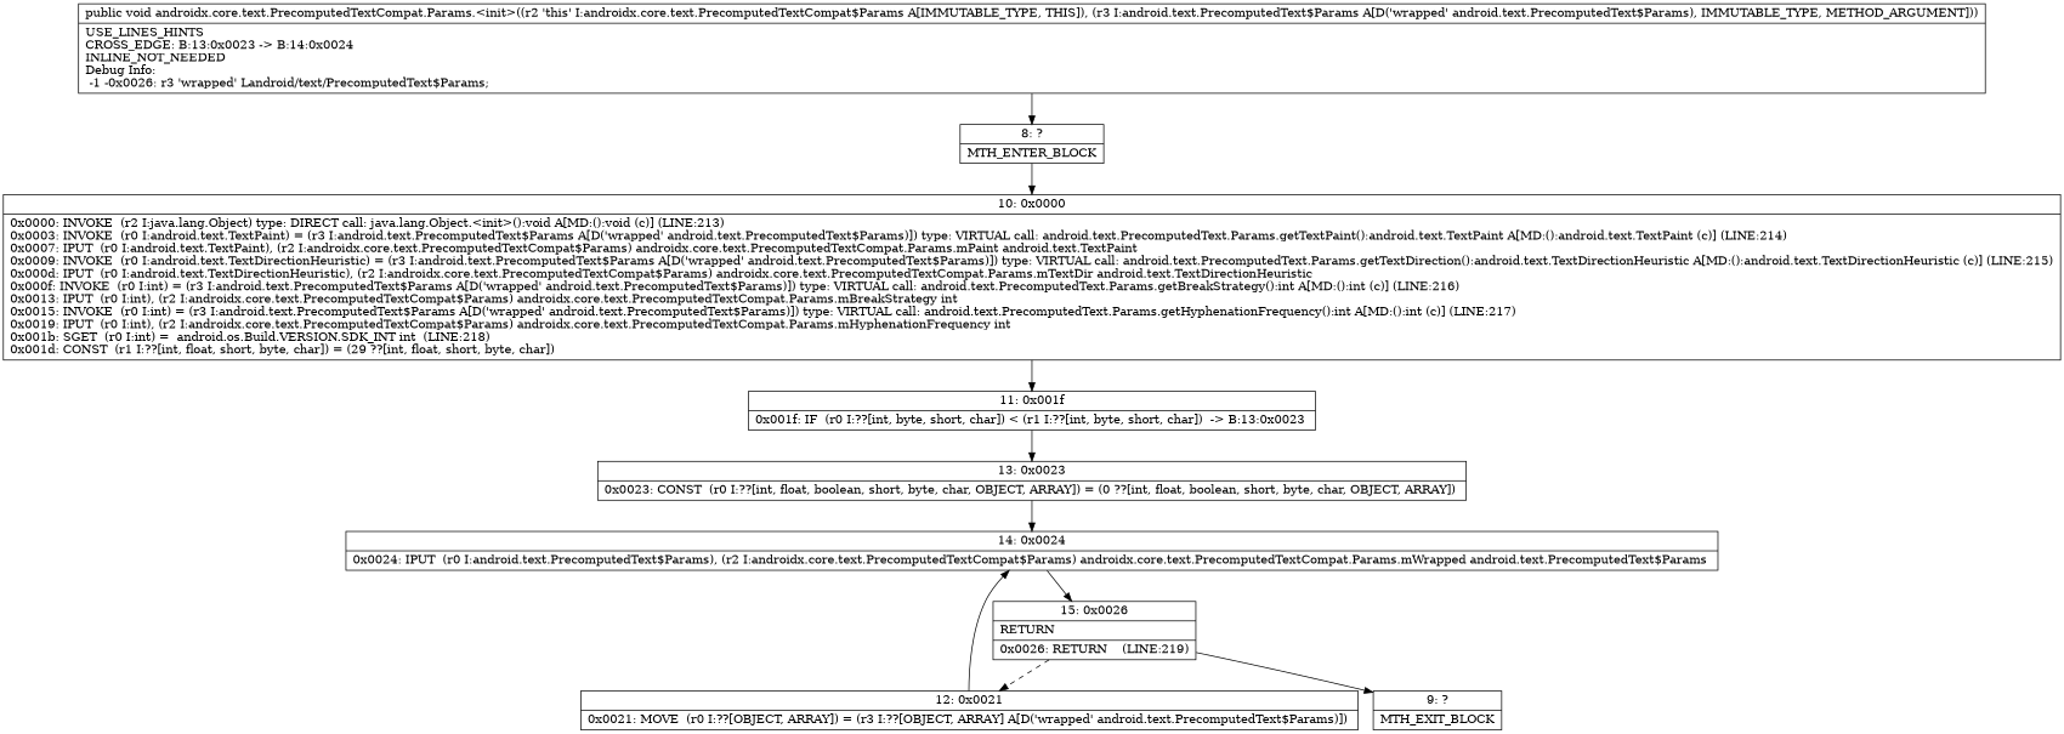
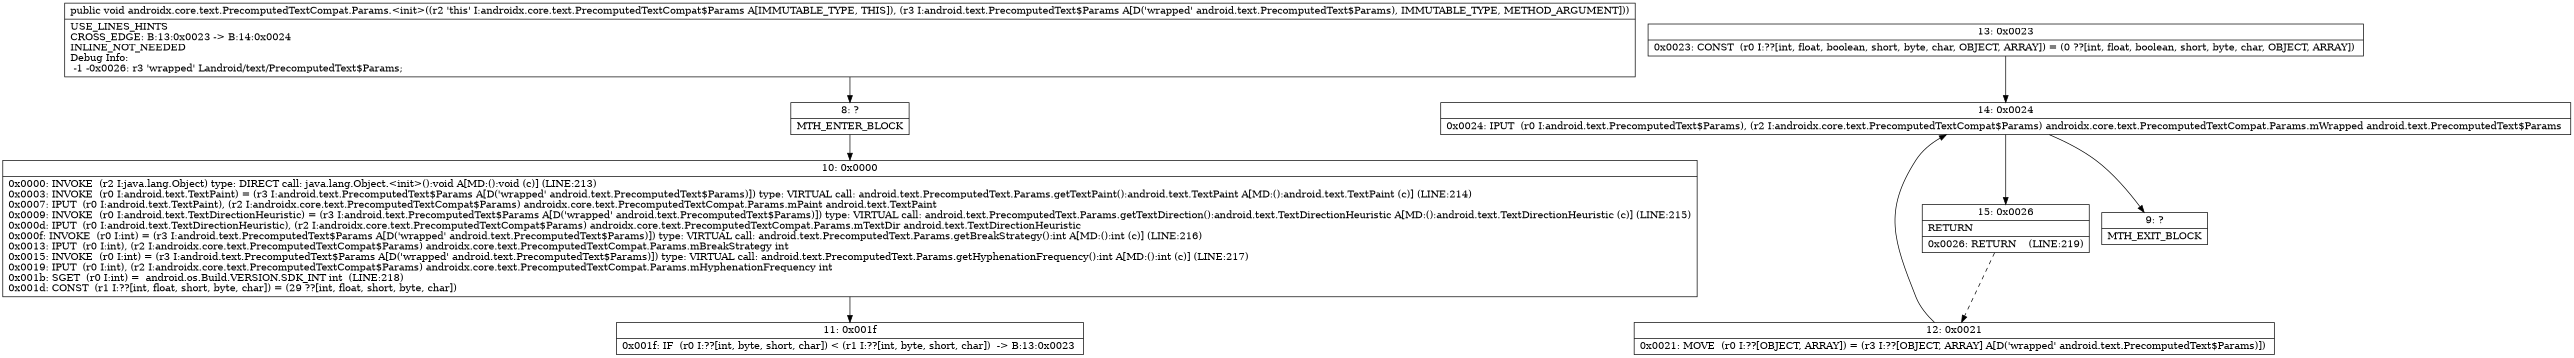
  digraph {
    node [shape=record]
    n1 [label="{8\:\ ?|MTH_ENTER_BLOCK\l}"]
    n2 [label="{10\:\ 0x0000|0x0000: INVOKE  (r2 I:java.lang.Object) type: DIRECT call: java.lang.Object.\<init\>():void A[MD:():void (c)] (LINE:213)\l0x0003: INVOKE  (r0 I:android.text.TextPaint) = (r3 I:android.text.PrecomputedText$Params A[D('wrapped' android.text.PrecomputedText$Params)]) type: VIRTUAL call: android.text.PrecomputedText.Params.getTextPaint():android.text.TextPaint A[MD:():android.text.TextPaint (c)] (LINE:214)\l0x0007: IPUT  (r0 I:android.text.TextPaint), (r2 I:androidx.core.text.PrecomputedTextCompat$Params) androidx.core.text.PrecomputedTextCompat.Params.mPaint android.text.TextPaint \l0x0009: INVOKE  (r0 I:android.text.TextDirectionHeuristic) = (r3 I:android.text.PrecomputedText$Params A[D('wrapped' android.text.PrecomputedText$Params)]) type: VIRTUAL call: android.text.PrecomputedText.Params.getTextDirection():android.text.TextDirectionHeuristic A[MD:():android.text.TextDirectionHeuristic (c)] (LINE:215)\l0x000d: IPUT  (r0 I:android.text.TextDirectionHeuristic), (r2 I:androidx.core.text.PrecomputedTextCompat$Params) androidx.core.text.PrecomputedTextCompat.Params.mTextDir android.text.TextDirectionHeuristic \l0x000f: INVOKE  (r0 I:int) = (r3 I:android.text.PrecomputedText$Params A[D('wrapped' android.text.PrecomputedText$Params)]) type: VIRTUAL call: android.text.PrecomputedText.Params.getBreakStrategy():int A[MD:():int (c)] (LINE:216)\l0x0013: IPUT  (r0 I:int), (r2 I:androidx.core.text.PrecomputedTextCompat$Params) androidx.core.text.PrecomputedTextCompat.Params.mBreakStrategy int \l0x0015: INVOKE  (r0 I:int) = (r3 I:android.text.PrecomputedText$Params A[D('wrapped' android.text.PrecomputedText$Params)]) type: VIRTUAL call: android.text.PrecomputedText.Params.getHyphenationFrequency():int A[MD:():int (c)] (LINE:217)\l0x0019: IPUT  (r0 I:int), (r2 I:androidx.core.text.PrecomputedTextCompat$Params) androidx.core.text.PrecomputedTextCompat.Params.mHyphenationFrequency int \l0x001b: SGET  (r0 I:int) =  android.os.Build.VERSION.SDK_INT int  (LINE:218)\l0x001d: CONST  (r1 I:??[int, float, short, byte, char]) = (29 ??[int, float, short, byte, char]) \l}"]
    n3 [label="{11\:\ 0x001f|0x001f: IF  (r0 I:??[int, byte, short, char]) \< (r1 I:??[int, byte, short, char])  \-\> B:13:0x0023 \l}"]
    n4 [label="{13\:\ 0x0023|0x0023: CONST  (r0 I:??[int, float, boolean, short, byte, char, OBJECT, ARRAY]) = (0 ??[int, float, boolean, short, byte, char, OBJECT, ARRAY]) \l}"]
    n5 [label="{12\:\ 0x0021|0x0021: MOVE  (r0 I:??[OBJECT, ARRAY]) = (r3 I:??[OBJECT, ARRAY] A[D('wrapped' android.text.PrecomputedText$Params)]) \l}"]
    n6 [label="{14\:\ 0x0024|0x0024: IPUT  (r0 I:android.text.PrecomputedText$Params), (r2 I:androidx.core.text.PrecomputedTextCompat$Params) androidx.core.text.PrecomputedTextCompat.Params.mWrapped android.text.PrecomputedText$Params \l}"]
    n7 [label="{15\:\ 0x0026|RETURN\l|0x0026: RETURN    (LINE:219)\l}"]
    n8 [label="{9\:\ ?|MTH_EXIT_BLOCK\l}"]
    n9 [label="{public void androidx.core.text.PrecomputedTextCompat.Params.\<init\>((r2 'this' I:androidx.core.text.PrecomputedTextCompat$Params A[IMMUTABLE_TYPE, THIS]), (r3 I:android.text.PrecomputedText$Params A[D('wrapped' android.text.PrecomputedText$Params), IMMUTABLE_TYPE, METHOD_ARGUMENT]))  | USE_LINES_HINTS\lCROSS_EDGE: B:13:0x0023 \-\> B:14:0x0024\lINLINE_NOT_NEEDED\lDebug Info:\l  \-1 \-0x0026: r3 'wrapped' Landroid\/text\/PrecomputedText$Params;\l}"]
    n1 -> n2
    n2 -> n3
-   n3 -> n4
    n4 -> n6
    n5 -> n6
    n6 -> n7
    n7 -> n5 [style=dashed]
-   n7 -> n8
+   n6 -> n8
    n9 -> n1
  }
